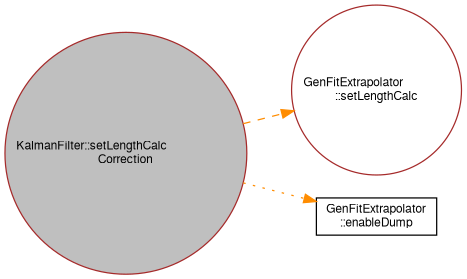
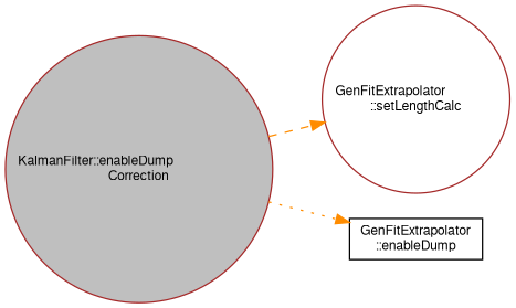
  digraph {
    rankdir=LR
    node [color=brown fontname=FreeSans fontsize=10 shape=circle]
    edge [color=darkorange fontname=FreeSans fontsize=10 labelfontname=FreeSans labelfontsize=10]
-   n1 [fillcolor=grey75 fontcolor=black height=0.2 label="KalmanFilter::setLengthCalc\lCorrection" style=filled width=0.4]
+   n1 [fillcolor=grey75 fontcolor=black height=0.2 label="KalmanFilter::enableDump\lCorrection" style=filled width=0.4]
    n2 [height=0.2 label="GenFitExtrapolator\l::setLengthCalc" width=0.4]
    n3 [color=black height=0.2 label="GenFitExtrapolator\l::enableDump" shape=box width=0.4]
    n1 -> n2 [style=dashed]
    n1 -> n3 [style=dotted]
  }
